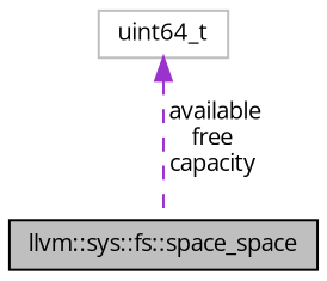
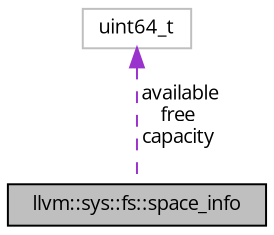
  digraph {
    fontname="Open Sans"
    node [fontname="Open Sans" fontsize=10 shape=record]
-   n1 [color=black fillcolor=grey75 fontcolor=black height=0.2 label="llvm::sys::fs::space_space" style=filled width=0.4]
+   n1 [color=black fillcolor=grey75 fontcolor=black height=0.2 label="llvm::sys::fs::space_info" style=filled width=0.4]
    n2 [color=grey75 height=0.2 label=uint64_t width=0.4]
    n2 -> n1 [color=darkorchid3 dir=back fontname="Open Sans" fontsize=10 label=" available\nfree\ncapacity" labelfontname=Helvetica labelfontsize=10 style=dashed]
  }
